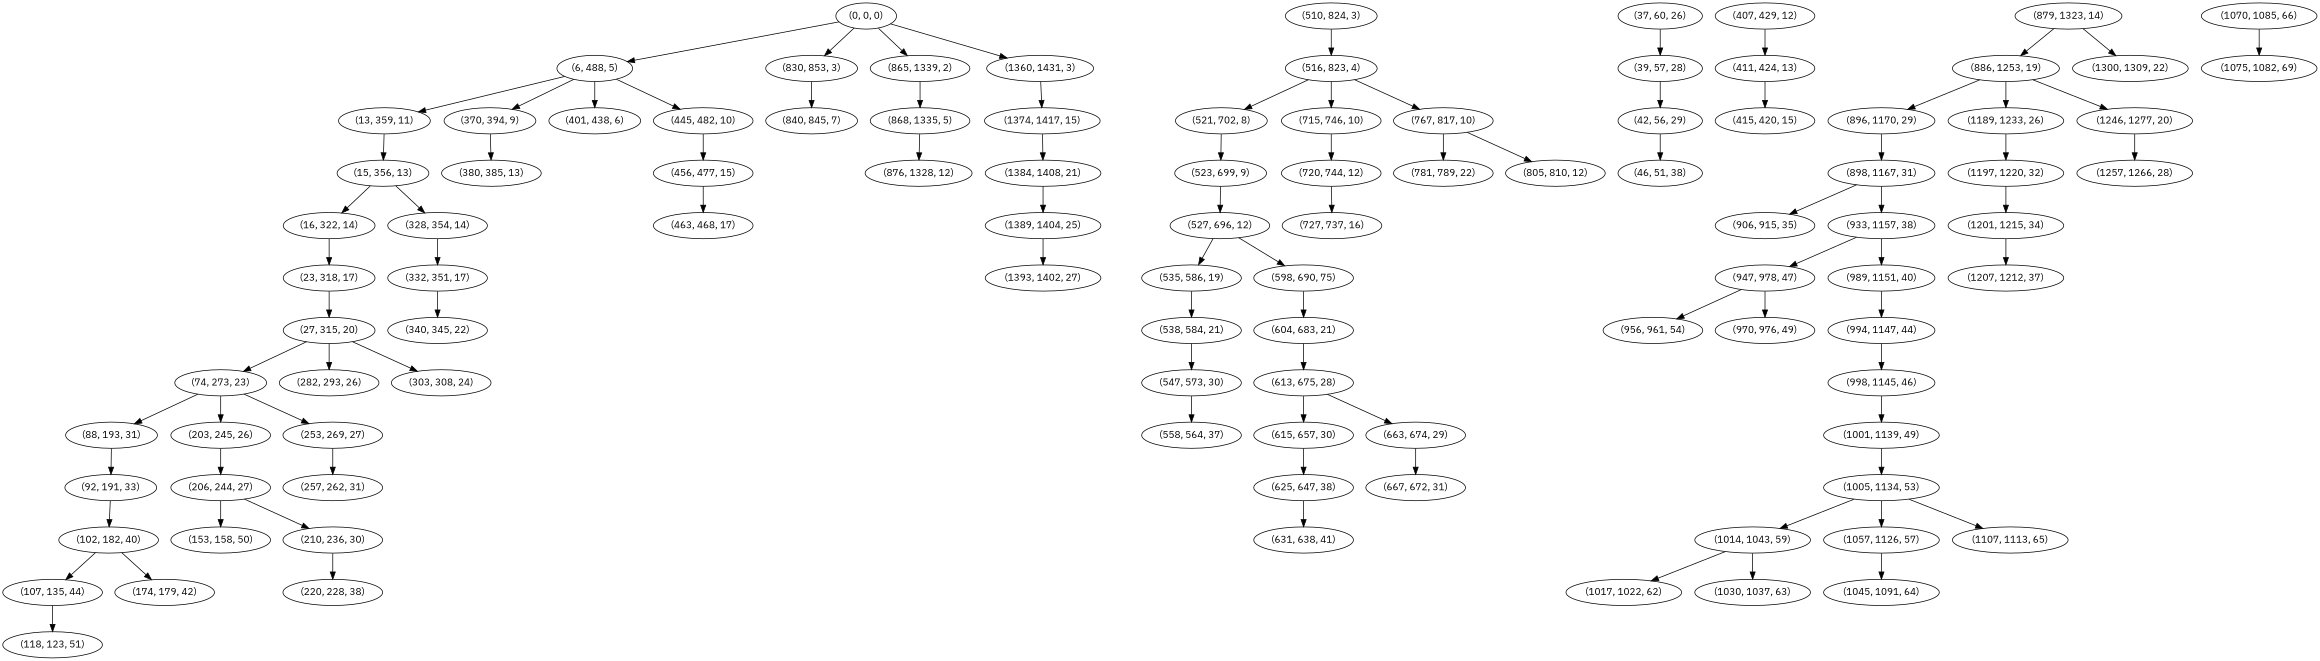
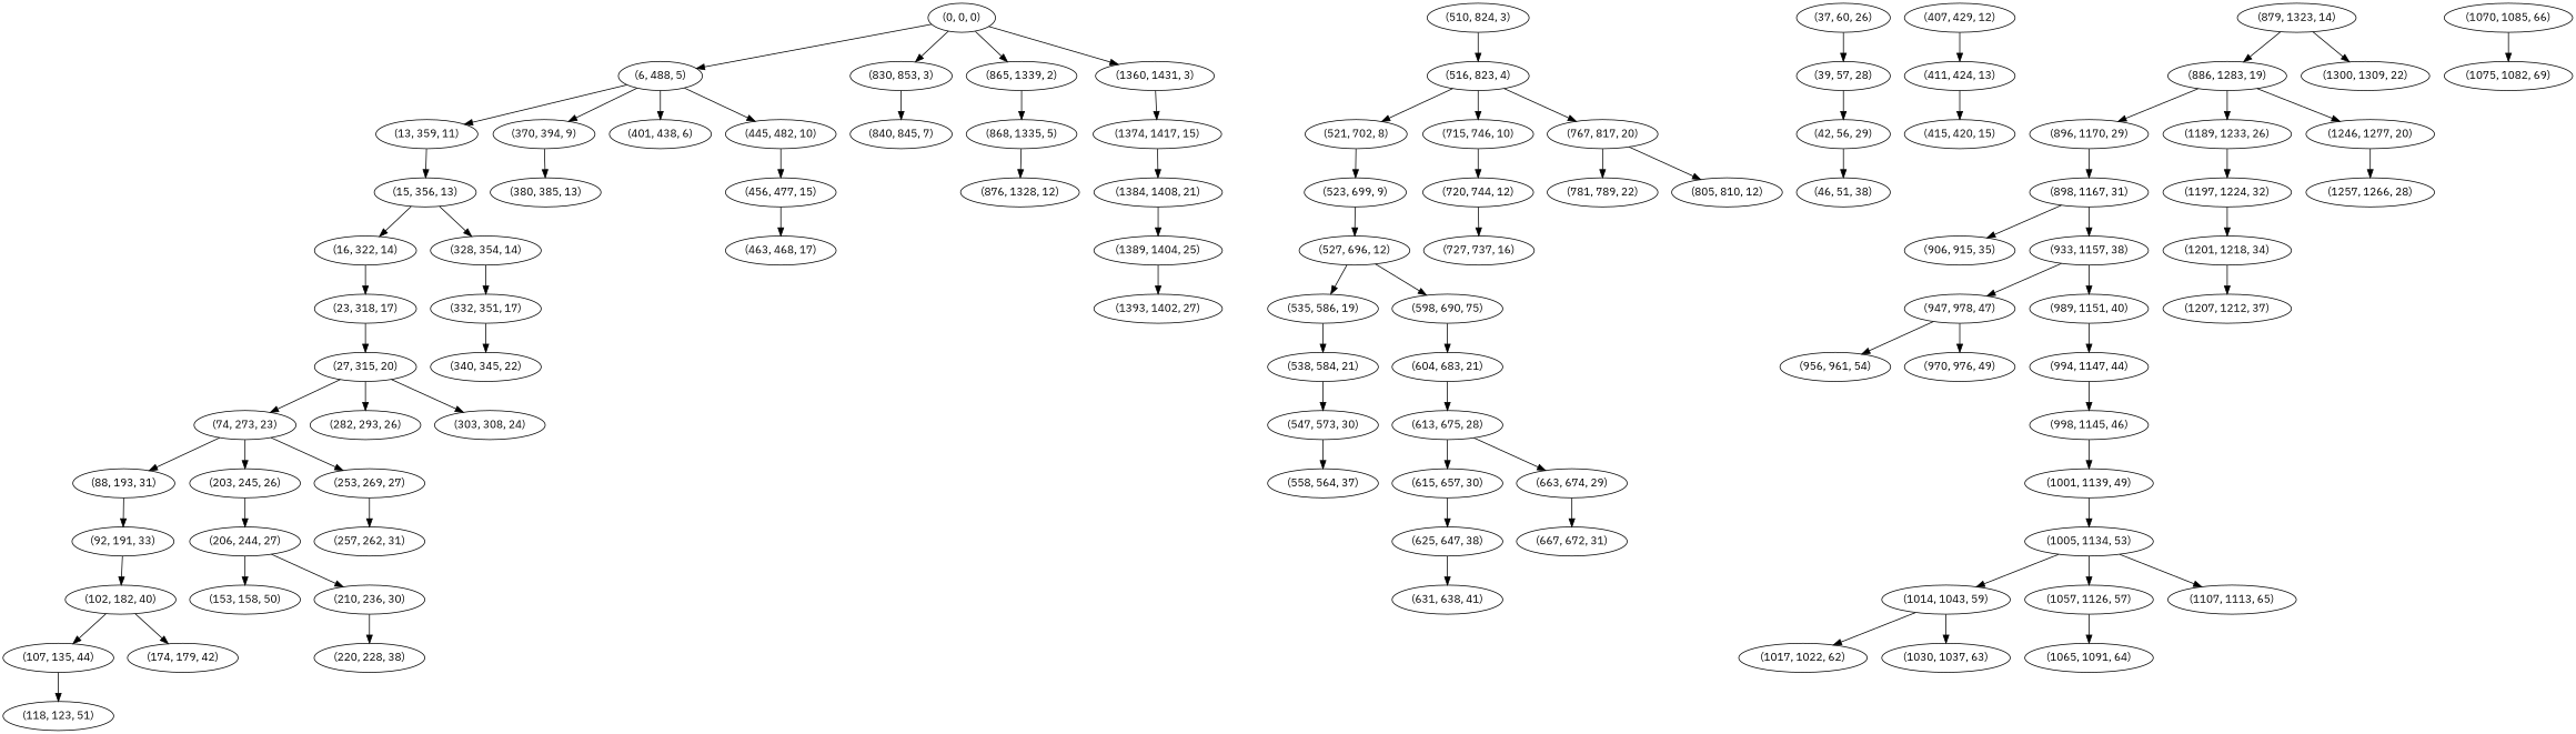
  digraph {
    fontname="IBM Plex Sans"
    node [fontname="IBM Plex Sans"]
    edge [fontname="IBM Plex Sans"]
    "(0, 0, 0)"
    "(6, 488, 5)"
    "(830, 853, 3)"
    "(865, 1339, 2)"
    "(1360, 1431, 3)"
    "(13, 359, 11)"
    "(370, 394, 9)"
    "(401, 438, 6)"
    "(445, 482, 10)"
    "(510, 824, 3)"
    "(516, 823, 4)"
    "(840, 845, 7)"
    "(868, 1335, 5)"
    "(1374, 1417, 15)"
    "(15, 356, 13)"
    "(380, 385, 13)"
    "(456, 477, 15)"
    "(16, 322, 14)"
    "(328, 354, 14)"
    "(23, 318, 17)"
    "(332, 351, 17)"
    "(27, 315, 20)"
    "(74, 273, 23)"
    "(282, 293, 26)"
    "(303, 308, 24)"
    "(88, 193, 31)"
    "(203, 245, 26)"
    "(253, 269, 27)"
    "(37, 60, 26)"
    "(39, 57, 28)"
    "(42, 56, 29)"
    n32 [label="(46, 51, 38)"]
    "(92, 191, 33)"
    "(206, 244, 27)"
    "(257, 262, 31)"
    "(102, 182, 40)"
    "(107, 135, 44)"
    "(174, 179, 42)"
    "(118, 123, 51)"
    "(153, 158, 50)"
    "(210, 236, 30)"
    "(220, 228, 38)"
    "(340, 345, 22)"
    "(407, 429, 12)"
    "(411, 424, 13)"
    "(415, 420, 15)"
    "(463, 468, 17)"
    "(521, 702, 8)"
    "(715, 746, 10)"
-   "(767, 817, 10)"
+   "(767, 817, 10)" [label="(767, 817, 20)"]
    "(523, 699, 9)"
    "(720, 744, 12)"
    "(781, 789, 22)"
    "(805, 810, 12)"
    "(527, 696, 12)"
    "(535, 586, 19)"
    n57 [label="(598, 690, 75)"]
    "(538, 584, 21)"
    "(604, 683, 21)"
    "(547, 573, 30)"
    "(558, 564, 37)"
    "(613, 675, 28)"
    "(615, 657, 30)"
    "(663, 674, 29)"
    "(625, 647, 38)"
    "(667, 672, 31)"
    "(631, 638, 41)"
    "(727, 737, 16)"
    "(876, 1328, 12)"
    "(879, 1323, 14)"
-   "(886, 1283, 19)" [label="(886, 1253, 19)"]
+   "(886, 1283, 19)"
    "(1300, 1309, 22)"
    "(896, 1170, 29)"
    "(1189, 1233, 26)"
    "(1246, 1277, 20)"
    "(898, 1167, 31)"
-   "(1197, 1224, 32)" [label="(1197, 1220, 32)"]
+   "(1197, 1224, 32)"
    "(1257, 1266, 28)"
    "(906, 915, 35)"
    "(933, 1157, 38)"
    "(947, 978, 47)"
    "(989, 1151, 40)"
    "(956, 961, 54)"
    "(970, 976, 49)"
    "(994, 1147, 44)"
    "(998, 1145, 46)"
    "(1001, 1139, 49)"
    "(1005, 1134, 53)"
    "(1014, 1043, 59)"
    "(1057, 1126, 57)"
    "(1107, 1113, 65)"
    "(1017, 1022, 62)"
    "(1030, 1037, 63)"
-   "(1065, 1091, 64)" [label="(1045, 1091, 64)"]
+   "(1065, 1091, 64)"
    "(1070, 1085, 66)"
    "(1075, 1082, 69)"
-   "(1201, 1218, 34)" [label="(1201, 1215, 34)"]
+   "(1201, 1218, 34)"
    "(1207, 1212, 37)"
    "(1384, 1408, 21)"
    "(1389, 1404, 25)"
    n101 [label="(1393, 1402, 27)"]
    "(0, 0, 0)" -> "(6, 488, 5)"
    "(0, 0, 0)" -> "(830, 853, 3)"
    "(0, 0, 0)" -> "(865, 1339, 2)"
    "(0, 0, 0)" -> "(1360, 1431, 3)"
    "(6, 488, 5)" -> "(13, 359, 11)"
    "(6, 488, 5)" -> "(370, 394, 9)"
    "(6, 488, 5)" -> "(401, 438, 6)"
    "(6, 488, 5)" -> "(445, 482, 10)"
    "(830, 853, 3)" -> "(840, 845, 7)"
    "(865, 1339, 2)" -> "(868, 1335, 5)"
    "(1360, 1431, 3)" -> "(1374, 1417, 15)"
    "(13, 359, 11)" -> "(15, 356, 13)"
    "(370, 394, 9)" -> "(380, 385, 13)"
    "(445, 482, 10)" -> "(456, 477, 15)"
    "(510, 824, 3)" -> "(516, 823, 4)"
    "(516, 823, 4)" -> "(521, 702, 8)"
    "(516, 823, 4)" -> "(715, 746, 10)"
    "(516, 823, 4)" -> "(767, 817, 10)"
    "(868, 1335, 5)" -> "(876, 1328, 12)"
    "(1374, 1417, 15)" -> "(1384, 1408, 21)"
    "(15, 356, 13)" -> "(16, 322, 14)"
    "(15, 356, 13)" -> "(328, 354, 14)"
    "(456, 477, 15)" -> "(463, 468, 17)"
    "(16, 322, 14)" -> "(23, 318, 17)"
    "(328, 354, 14)" -> "(332, 351, 17)"
    "(23, 318, 17)" -> "(27, 315, 20)"
    "(332, 351, 17)" -> "(340, 345, 22)"
    "(27, 315, 20)" -> "(74, 273, 23)"
    "(27, 315, 20)" -> "(282, 293, 26)"
    "(27, 315, 20)" -> "(303, 308, 24)"
    "(74, 273, 23)" -> "(88, 193, 31)"
    "(74, 273, 23)" -> "(203, 245, 26)"
    "(74, 273, 23)" -> "(253, 269, 27)"
    "(88, 193, 31)" -> "(92, 191, 33)"
    "(203, 245, 26)" -> "(206, 244, 27)"
    "(253, 269, 27)" -> "(257, 262, 31)"
    "(37, 60, 26)" -> "(39, 57, 28)"
    "(39, 57, 28)" -> "(42, 56, 29)"
    "(42, 56, 29)" -> n32
    "(92, 191, 33)" -> "(102, 182, 40)"
    "(206, 244, 27)" -> "(153, 158, 50)"
    "(206, 244, 27)" -> "(210, 236, 30)"
    "(102, 182, 40)" -> "(107, 135, 44)"
    "(102, 182, 40)" -> "(174, 179, 42)"
    "(107, 135, 44)" -> "(118, 123, 51)"
    "(210, 236, 30)" -> "(220, 228, 38)"
    "(407, 429, 12)" -> "(411, 424, 13)"
    "(411, 424, 13)" -> "(415, 420, 15)"
    "(521, 702, 8)" -> "(523, 699, 9)"
    "(715, 746, 10)" -> "(720, 744, 12)"
    "(767, 817, 10)" -> "(781, 789, 22)"
    "(767, 817, 10)" -> "(805, 810, 12)"
    "(523, 699, 9)" -> "(527, 696, 12)"
    "(720, 744, 12)" -> "(727, 737, 16)"
    "(527, 696, 12)" -> "(535, 586, 19)"
    "(527, 696, 12)" -> n57
    "(535, 586, 19)" -> "(538, 584, 21)"
    n57 -> "(604, 683, 21)"
    "(538, 584, 21)" -> "(547, 573, 30)"
    "(604, 683, 21)" -> "(613, 675, 28)"
    "(547, 573, 30)" -> "(558, 564, 37)"
    "(613, 675, 28)" -> "(615, 657, 30)"
    "(613, 675, 28)" -> "(663, 674, 29)"
    "(615, 657, 30)" -> "(625, 647, 38)"
    "(663, 674, 29)" -> "(667, 672, 31)"
    "(625, 647, 38)" -> "(631, 638, 41)"
    "(879, 1323, 14)" -> "(886, 1283, 19)"
    "(879, 1323, 14)" -> "(1300, 1309, 22)"
    "(886, 1283, 19)" -> "(896, 1170, 29)"
    "(886, 1283, 19)" -> "(1189, 1233, 26)"
    "(886, 1283, 19)" -> "(1246, 1277, 20)"
    "(896, 1170, 29)" -> "(898, 1167, 31)"
    "(1189, 1233, 26)" -> "(1197, 1224, 32)"
    "(1246, 1277, 20)" -> "(1257, 1266, 28)"
    "(898, 1167, 31)" -> "(906, 915, 35)"
    "(898, 1167, 31)" -> "(933, 1157, 38)"
    "(1197, 1224, 32)" -> "(1201, 1218, 34)"
    "(933, 1157, 38)" -> "(947, 978, 47)"
    "(933, 1157, 38)" -> "(989, 1151, 40)"
    "(947, 978, 47)" -> "(956, 961, 54)"
    "(947, 978, 47)" -> "(970, 976, 49)"
    "(989, 1151, 40)" -> "(994, 1147, 44)"
    "(994, 1147, 44)" -> "(998, 1145, 46)"
    "(998, 1145, 46)" -> "(1001, 1139, 49)"
    "(1001, 1139, 49)" -> "(1005, 1134, 53)"
    "(1005, 1134, 53)" -> "(1014, 1043, 59)"
    "(1005, 1134, 53)" -> "(1057, 1126, 57)"
    "(1005, 1134, 53)" -> "(1107, 1113, 65)"
    "(1014, 1043, 59)" -> "(1017, 1022, 62)"
    "(1014, 1043, 59)" -> "(1030, 1037, 63)"
    "(1057, 1126, 57)" -> "(1065, 1091, 64)"
    "(1070, 1085, 66)" -> "(1075, 1082, 69)"
    "(1201, 1218, 34)" -> "(1207, 1212, 37)"
    "(1384, 1408, 21)" -> "(1389, 1404, 25)"
    "(1389, 1404, 25)" -> n101
  }
